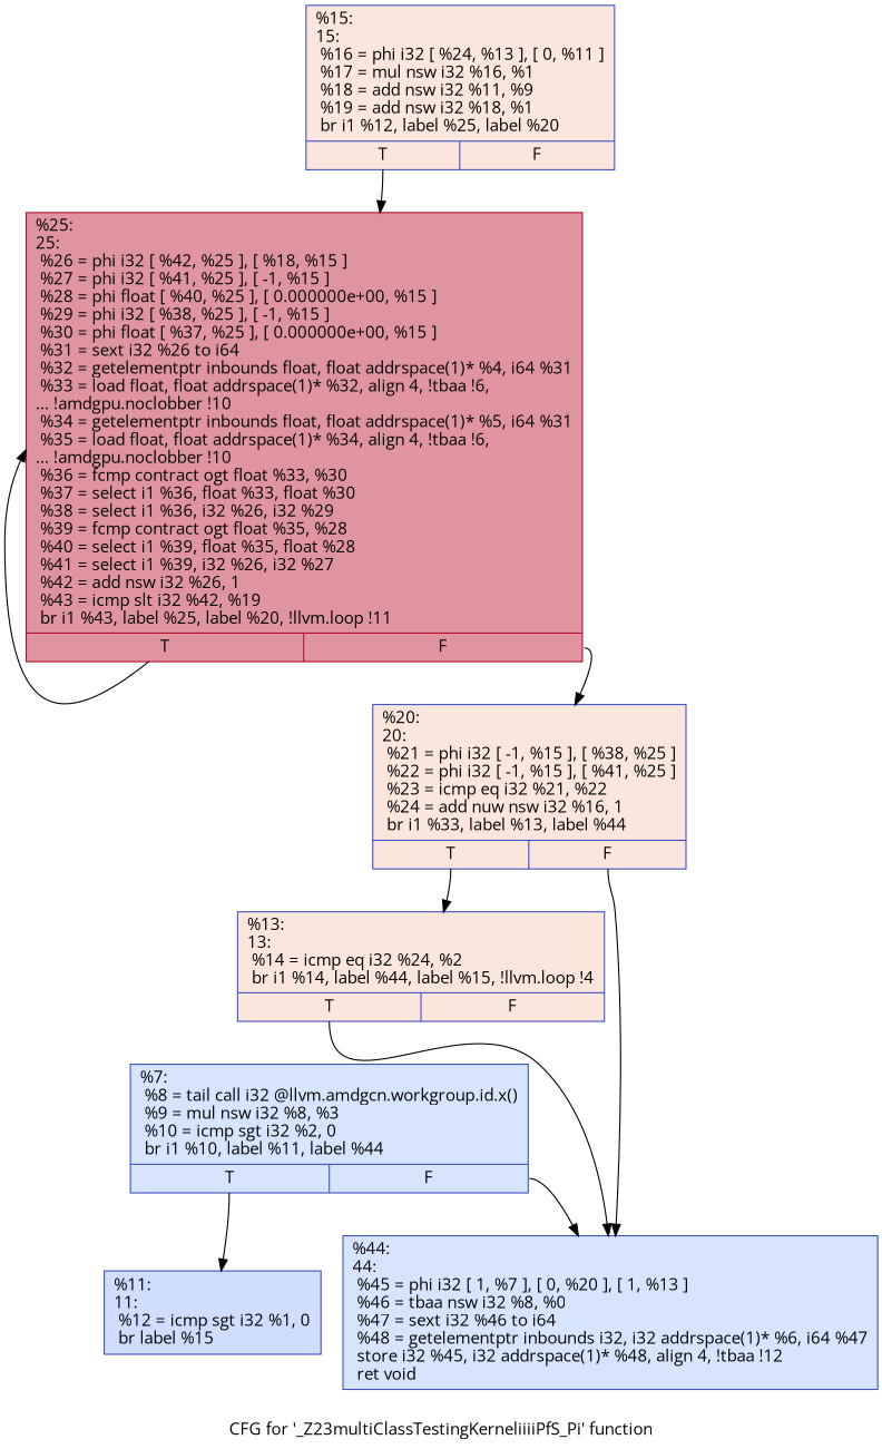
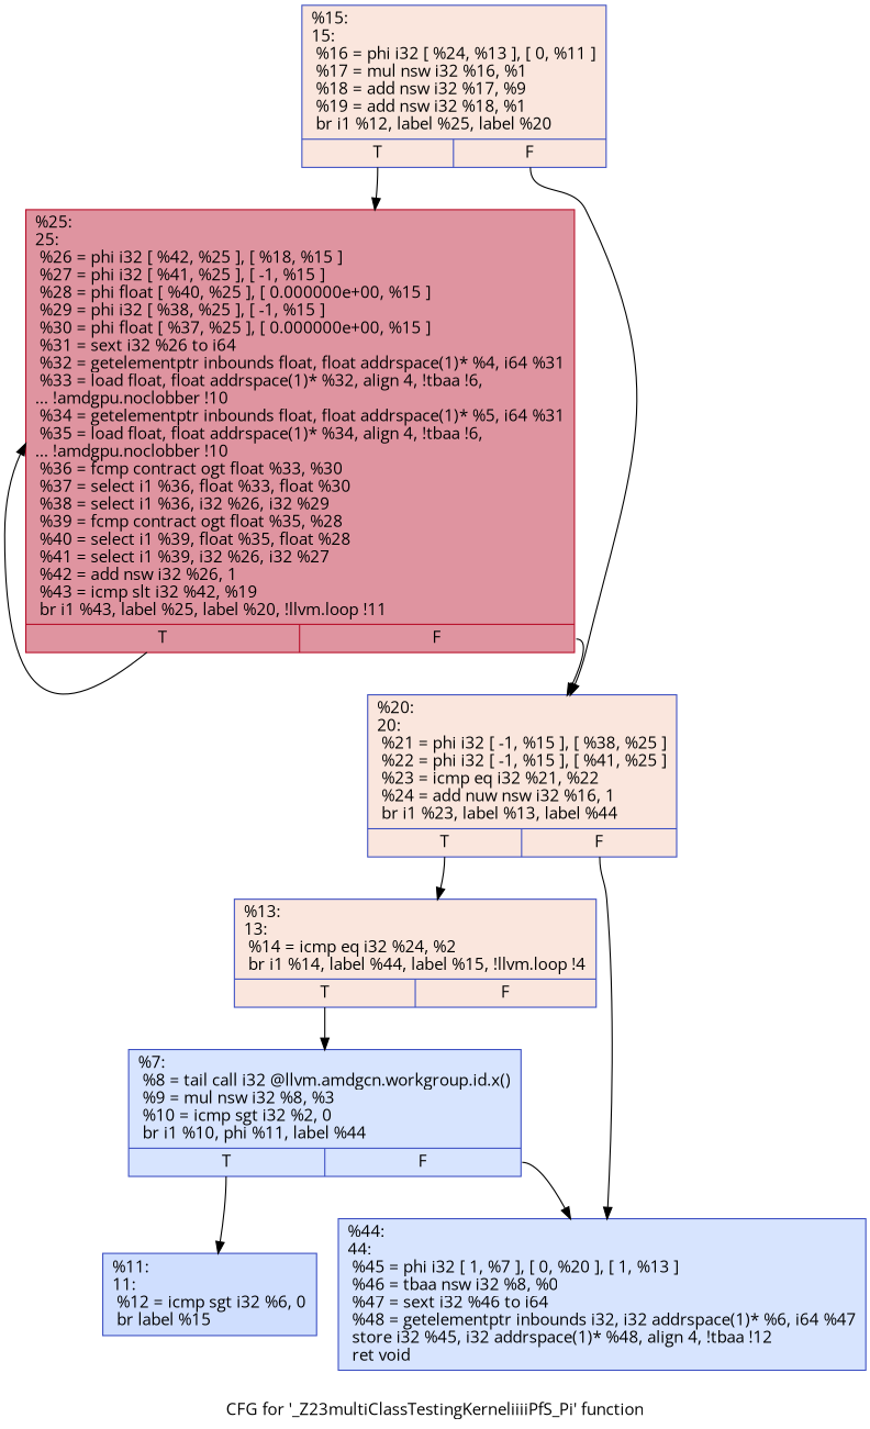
  digraph {
    fontname="Open Sans"
    label="CFG for '_Z23multiClassTestingKerneliiiiPfS_Pi' function"
    node [color="#3d50c3ff" fillcolor="#f3c7b170" fontname="Open Sans" shape=record style=filled]
    edge [fontname="Open Sans" tailport=s0]
-   n1 [fillcolor="#a5c3fe70" label="{%7:\l  %8 = tail call i32 @llvm.amdgcn.workgroup.id.x()\l  %9 = mul nsw i32 %8, %3\l  %10 = icmp sgt i32 %2, 0\l  br i1 %10, label %11, label %44\l|{<s0>T|<s1>F}}"]
-   n2 [fillcolor="#93b5fe70" label="{%11:\l11:                                               \l  %12 = icmp sgt i32 %1, 0\l  br label %15\l}"]
+   n1 [fillcolor="#a5c3fe70" label="{%7:\l  %8 = tail call i32 @llvm.amdgcn.workgroup.id.x()\l  %9 = mul nsw i32 %8, %3\l  %10 = icmp sgt i32 %2, 0\l  br i1 %10, phi %11, label %44\l|{<s0>T|<s1>F}}"]
+   n2 [fillcolor="#93b5fe70" label="{%11:\l11:                                               \l  %12 = icmp sgt i32 %6, 0\l  br label %15\l}"]
    n3 [fillcolor="#a5c3fe70" label="{%44:\l44:                                               \l  %45 = phi i32 [ 1, %7 ], [ 0, %20 ], [ 1, %13 ]\l  %46 = tbaa nsw i32 %8, %0\l  %47 = sext i32 %46 to i64\l  %48 = getelementptr inbounds i32, i32 addrspace(1)* %6, i64 %47\l  store i32 %45, i32 addrspace(1)* %48, align 4, !tbaa !12\l  ret void\l}"]
-   n4 [label="{%15:\l15:                                               \l  %16 = phi i32 [ %24, %13 ], [ 0, %11 ]\l  %17 = mul nsw i32 %16, %1\l  %18 = add nsw i32 %11, %9\l  %19 = add nsw i32 %18, %1\l  br i1 %12, label %25, label %20\l|{<s0>T|<s1>F}}"]
+   n4 [label="{%15:\l15:                                               \l  %16 = phi i32 [ %24, %13 ], [ 0, %11 ]\l  %17 = mul nsw i32 %16, %1\l  %18 = add nsw i32 %17, %9\l  %19 = add nsw i32 %18, %1\l  br i1 %12, label %25, label %20\l|{<s0>T|<s1>F}}"]
    n5 [color="#b70d28ff" fillcolor="#b70d2870" label="{%25:\l25:                                               \l  %26 = phi i32 [ %42, %25 ], [ %18, %15 ]\l  %27 = phi i32 [ %41, %25 ], [ -1, %15 ]\l  %28 = phi float [ %40, %25 ], [ 0.000000e+00, %15 ]\l  %29 = phi i32 [ %38, %25 ], [ -1, %15 ]\l  %30 = phi float [ %37, %25 ], [ 0.000000e+00, %15 ]\l  %31 = sext i32 %26 to i64\l  %32 = getelementptr inbounds float, float addrspace(1)* %4, i64 %31\l  %33 = load float, float addrspace(1)* %32, align 4, !tbaa !6,\l... !amdgpu.noclobber !10\l  %34 = getelementptr inbounds float, float addrspace(1)* %5, i64 %31\l  %35 = load float, float addrspace(1)* %34, align 4, !tbaa !6,\l... !amdgpu.noclobber !10\l  %36 = fcmp contract ogt float %33, %30\l  %37 = select i1 %36, float %33, float %30\l  %38 = select i1 %36, i32 %26, i32 %29\l  %39 = fcmp contract ogt float %35, %28\l  %40 = select i1 %39, float %35, float %28\l  %41 = select i1 %39, i32 %26, i32 %27\l  %42 = add nsw i32 %26, 1\l  %43 = icmp slt i32 %42, %19\l  br i1 %43, label %25, label %20, !llvm.loop !11\l|{<s0>T|<s1>F}}"]
-   n6 [label="{%20:\l20:                                               \l  %21 = phi i32 [ -1, %15 ], [ %38, %25 ]\l  %22 = phi i32 [ -1, %15 ], [ %41, %25 ]\l  %23 = icmp eq i32 %21, %22\l  %24 = add nuw nsw i32 %16, 1\l  br i1 %33, label %13, label %44\l|{<s0>T|<s1>F}}"]
+   n6 [label="{%20:\l20:                                               \l  %21 = phi i32 [ -1, %15 ], [ %38, %25 ]\l  %22 = phi i32 [ -1, %15 ], [ %41, %25 ]\l  %23 = icmp eq i32 %21, %22\l  %24 = add nuw nsw i32 %16, 1\l  br i1 %23, label %13, label %44\l|{<s0>T|<s1>F}}"]
    n7 [label="{%13:\l13:                                               \l  %14 = icmp eq i32 %24, %2\l  br i1 %14, label %44, label %15, !llvm.loop !4\l|{<s0>T|<s1>F}}"]
    n1 -> n2
    n1 -> n3 [tailport=s1]
    n4 -> n5
+   n4 -> n6 [tailport=s1]
    n5 -> n5
    n5 -> n6 [tailport=s1]
    n6 -> n3 [tailport=s1]
    n6 -> n7
-   n7 -> n3
+   n7 -> n1
  }
